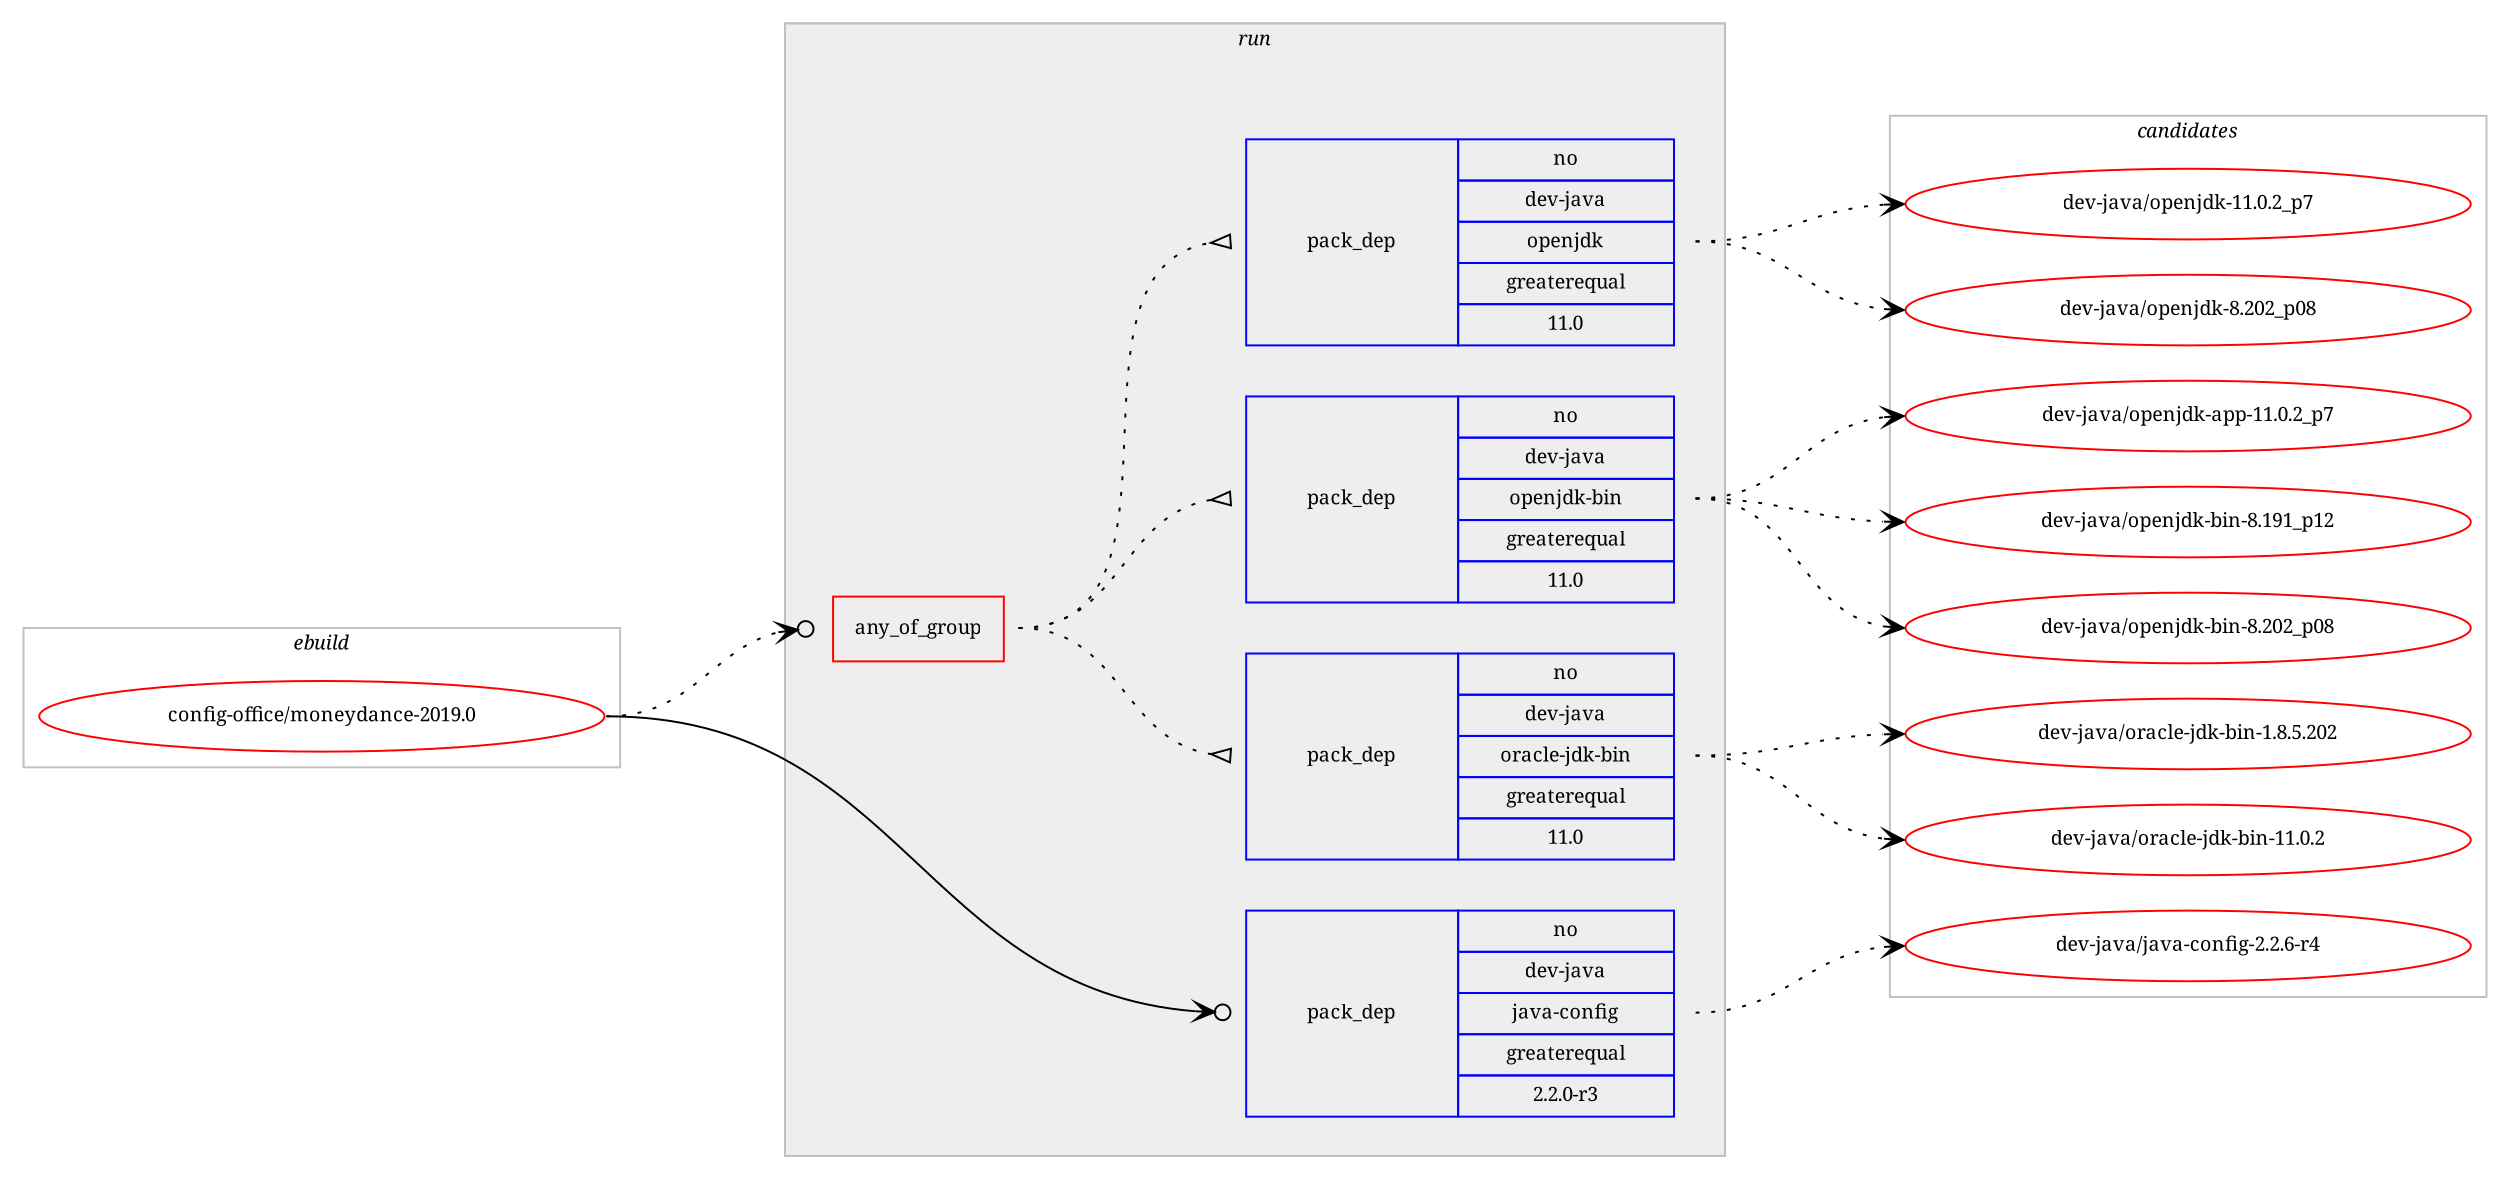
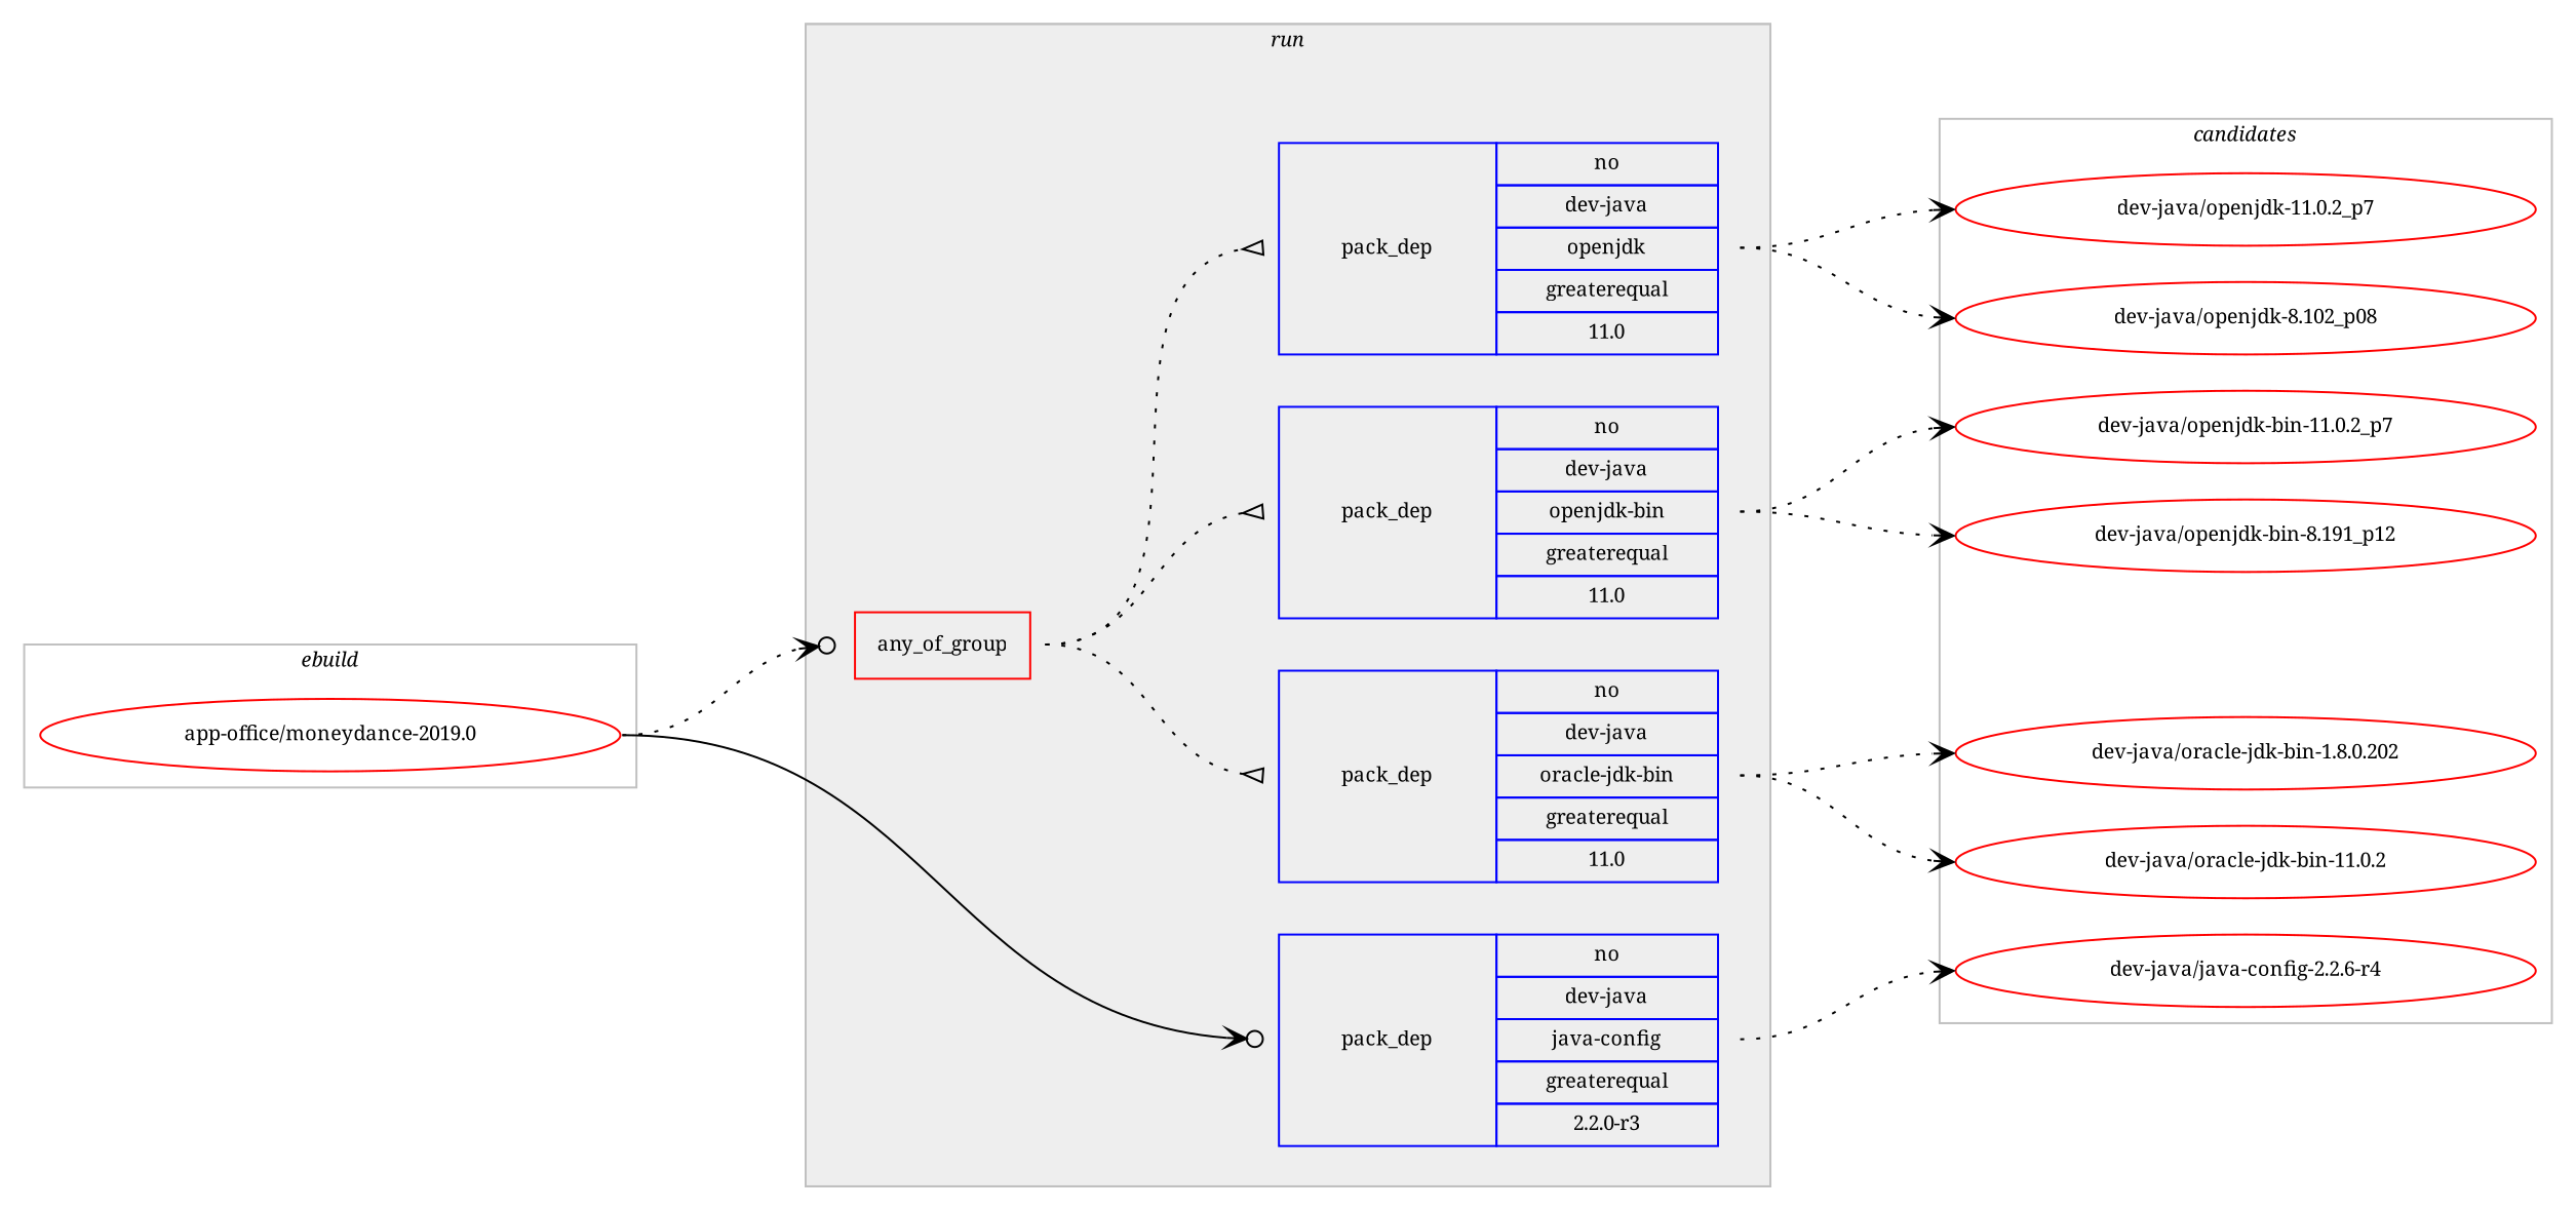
  digraph {
    compound=true
    concentrate=true
    fontname="Noto Serif"
    fontsize=10
    newrank=true
    rankdir=LR
    ranksep=1.5
    node [color=red fontname="Noto Serif" fontsize=10]
    edge [arrowhead=vee fontname="Noto Serif" headport=w style=dotted tailport=e weight=100]
-   n1 [label="config-office/moneydance-2019.0" width=4]
+   n1 [label="app-office/moneydance-2019.0" width=4]
    n2 [color=blue label=<<TABLE BORDER="0" CELLBORDER="1" CELLSPACING="0" CELLPADDING="4" WIDTH="220"><TR><TD ROWSPAN="6" CELLPADDING="30">pack_dep</TD></TR><TR><TD WIDTH="110">no</TD></TR><TR><TD>dev-java</TD></TR><TR><TD>oracle-jdk-bin</TD></TR><TR><TD>greaterequal</TD></TR><TR><TD>11.0</TD></TR></TABLE>> shape=none]
    n3 [color=blue label=<<TABLE BORDER="0" CELLBORDER="1" CELLSPACING="0" CELLPADDING="4" WIDTH="220"><TR><TD ROWSPAN="6" CELLPADDING="30">pack_dep</TD></TR><TR><TD WIDTH="110">no</TD></TR><TR><TD>dev-java</TD></TR><TR><TD>openjdk-bin</TD></TR><TR><TD>greaterequal</TD></TR><TR><TD>11.0</TD></TR></TABLE>> shape=none]
    n4 [color=blue label=<<TABLE BORDER="0" CELLBORDER="1" CELLSPACING="0" CELLPADDING="4" WIDTH="220"><TR><TD ROWSPAN="6" CELLPADDING="30">pack_dep</TD></TR><TR><TD WIDTH="110">no</TD></TR><TR><TD>dev-java</TD></TR><TR><TD>openjdk</TD></TR><TR><TD>greaterequal</TD></TR><TR><TD>11.0</TD></TR></TABLE>> shape=none]
    n5 [label=<<TABLE BORDER="0" CELLBORDER="1" CELLSPACING="0" CELLPADDING="4"><TR><TD CELLPADDING="10">any_of_group</TD></TR></TABLE>> shape=none]
    n6 [color=blue label=<<TABLE BORDER="0" CELLBORDER="1" CELLSPACING="0" CELLPADDING="4" WIDTH="220"><TR><TD ROWSPAN="6" CELLPADDING="30">pack_dep</TD></TR><TR><TD WIDTH="110">no</TD></TR><TR><TD>dev-java</TD></TR><TR><TD>java-config</TD></TR><TR><TD>greaterequal</TD></TR><TR><TD>2.2.0-r3</TD></TR></TABLE>> shape=none]
-   n7 [label="dev-java/openjdk-app-11.0.2_p7" width=4]
+   n7 [label="dev-java/openjdk-bin-11.0.2_p7" width=4]
    n8 [label="dev-java/openjdk-bin-8.191_p12" width=4]
-   n9 [label="dev-java/openjdk-bin-8.202_p08" width=4]
    n10 [label="dev-java/openjdk-11.0.2_p7" width=4]
-   n11 [label="dev-java/openjdk-8.202_p08" width=4]
-   n12 [label="dev-java/oracle-jdk-bin-1.8.5.202" width=4]
+   n11 [label="dev-java/openjdk-8.102_p08" width=4]
+   n12 [label="dev-java/oracle-jdk-bin-1.8.0.202" width=4]
    n13 [label="dev-java/oracle-jdk-bin-11.0.2" width=4]
    n14 [label="dev-java/java-config-2.2.6-r4" width=4]
    subgraph cluster_1 {
      color=gray
      label=<<i>ebuild</i>>
      rank=same
      n1
    }
    subgraph cluster_2 {
      color=gray
      label=<<i>dependencies</i>>
      subgraph cluster_3 {
        color=gray
        fillcolor="#eeeeee"
        label=<<i>compile</i>>
        style=filled
      }
      subgraph cluster_4 {
        color=gray
        fillcolor="#eeeeee"
        label=<<i>compile and run</i>>
        style=filled
        subgraph sub_5 {
          color=gray
          fillcolor="#eeeeee"
          label=<<i>compile and run</i>>
          style=filled
          n5
          subgraph sub_6 {
            color=gray
            fillcolor="#eeeeee"
            label=<<i>compile and run</i>>
            style=filled
            n2
          }
          subgraph sub_7 {
            color=gray
            fillcolor="#eeeeee"
            label=<<i>compile and run</i>>
            style=filled
            n3
          }
          subgraph sub_8 {
            color=gray
            fillcolor="#eeeeee"
            label=<<i>compile and run</i>>
            style=filled
            n4
          }
        }
        subgraph sub_9 {
          color=gray
          fillcolor="#eeeeee"
          label=<<i>compile and run</i>>
          style=filled
          n6
        }
      }
      subgraph cluster_10 {
        color=gray
        fillcolor="#eeeeee"
        label=<<i>run</i>>
        style=filled
      }
    }
    subgraph cluster_11 {
      color=gray
      label=<<i>candidates</i>>
      rank=same
      subgraph sub_12 {
        color=black
        label=<<i>candidates</i>>
        nodesep=1
        rank=same
        n7
        n8
-       n9
      }
      subgraph sub_13 {
        color=black
        label=<<i>candidates</i>>
        nodesep=1
        rank=same
        n10
        n11
      }
      subgraph sub_14 {
        color=black
        label=<<i>candidates</i>>
        nodesep=1
        rank=same
        n12
        n13
      }
      subgraph sub_15 {
        color=black
        label=<<i>candidates</i>>
        nodesep=1
        rank=same
        n14
      }
    }
    n1 -> n5 [arrowhead=odotvee weight=20]
    n1 -> n6 [arrowhead=odotvee style=solid weight=20]
    n2 -> n12
    n2 -> n13
    n3 -> n7
    n3 -> n8
-   n3 -> n9
    n4 -> n10
    n4 -> n11
    n5 -> n2 [arrowhead=oinv weight=20]
    n5 -> n3 [arrowhead=oinv weight=20]
    n5 -> n4 [arrowhead=oinv weight=20]
    n6 -> n14
  }
